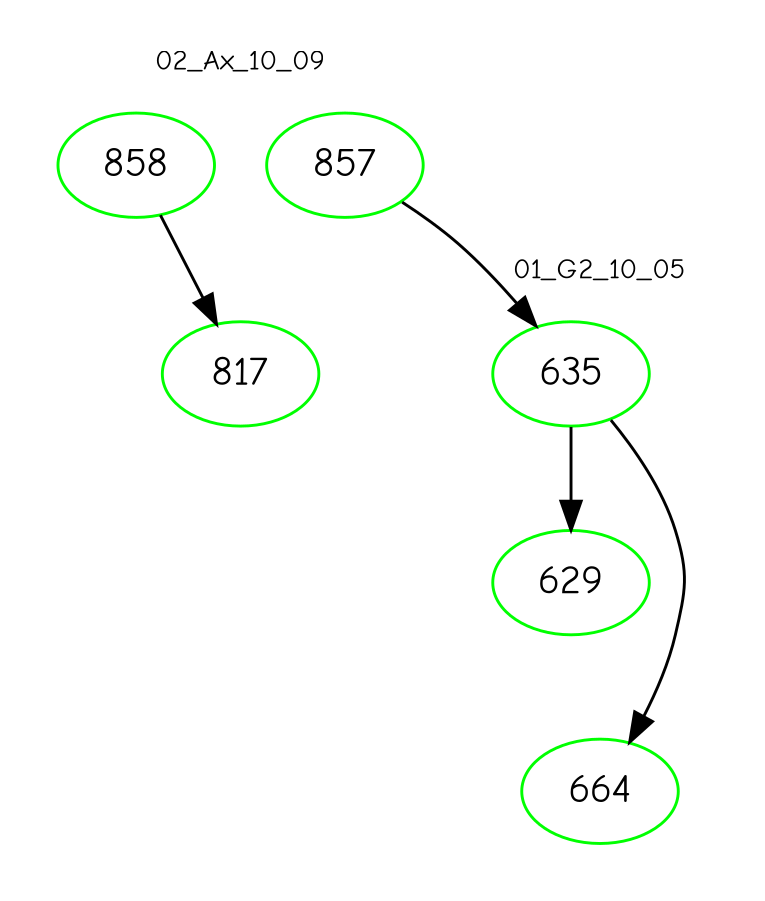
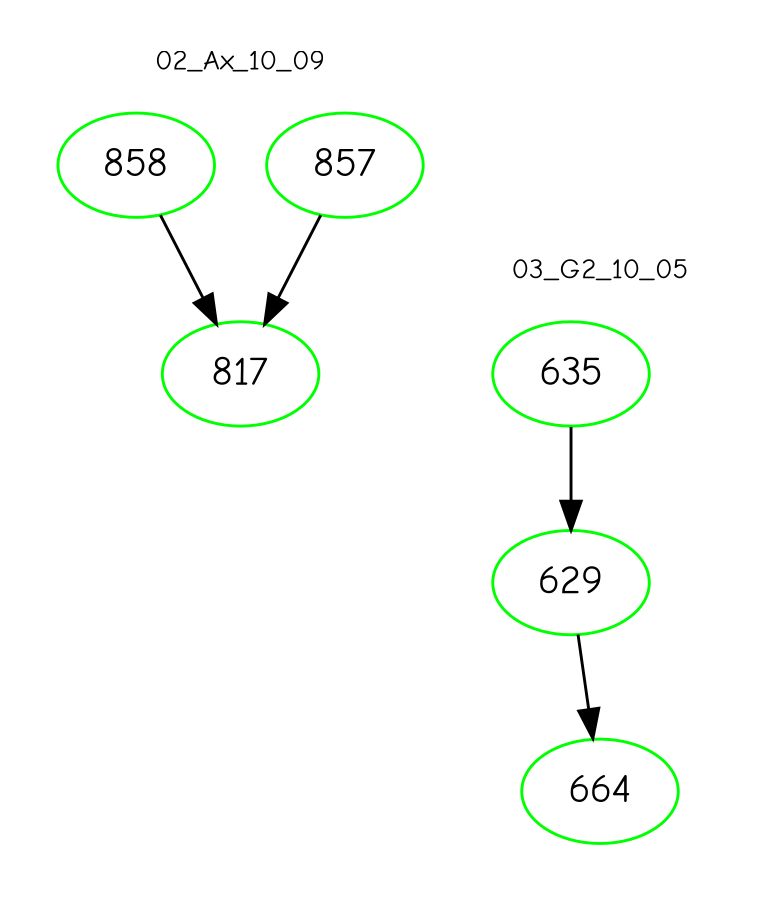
  digraph {
    fontname="Comic Neue"
    node [color=green fontname="Comic Neue"]
    edge [color=black fontname="Comic Neue"]
    n1 [label=857]
    n2 [label=817]
    n3 [label=858]
    n4 [label=635]
    n5 [label=629]
    n6 [label=664]
    subgraph cluster_1 {
      color=white
      fontsize=10
      label="02_Ax_10_09"
      n1
      n2
      n3
    }
    subgraph cluster_2 {
      color=white
      fontsize=10
-     label="01_G2_10_05"
+     label="03_G2_10_05"
      n4
      n5
      n6
    }
-   n1 -> n4
+   n1 -> n2
    n3 -> n2
    n4 -> n5
-   n4 -> n6
+   n5 -> n6
  }
